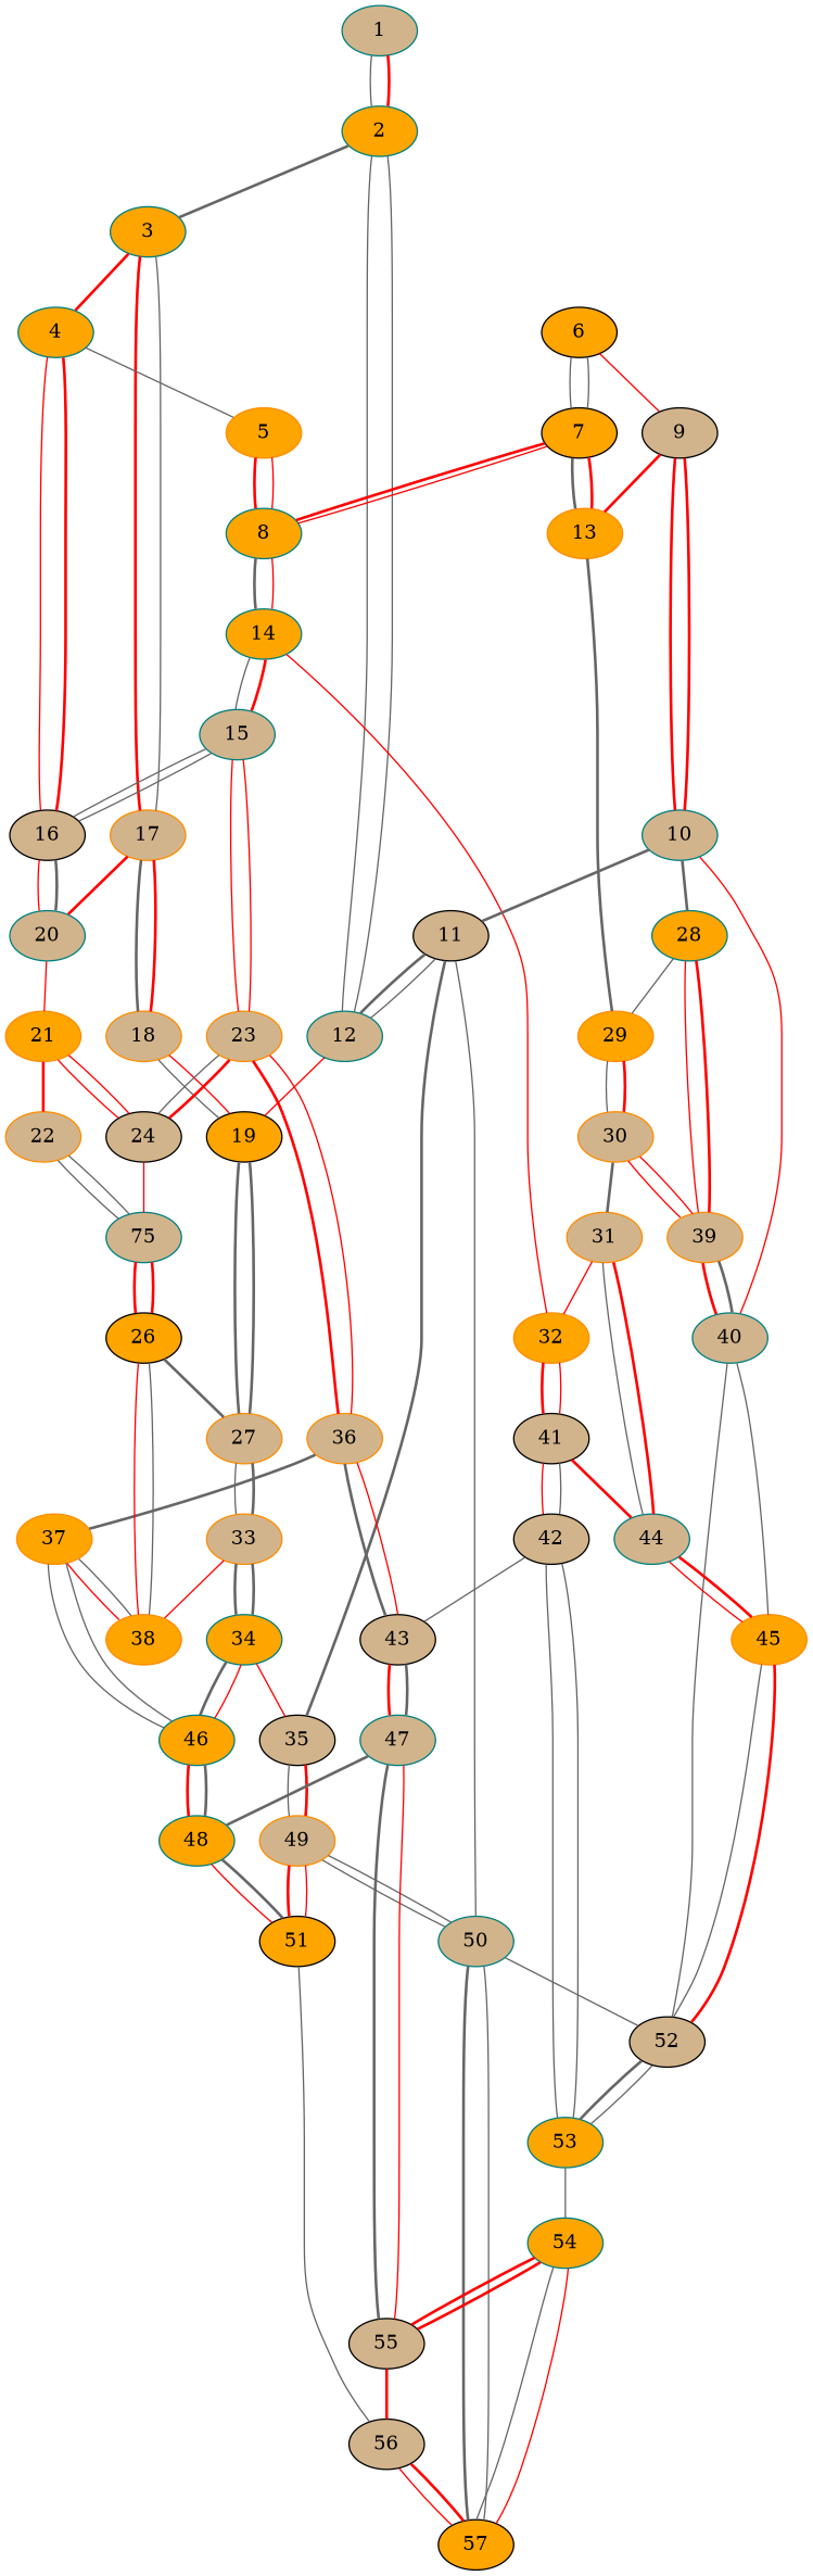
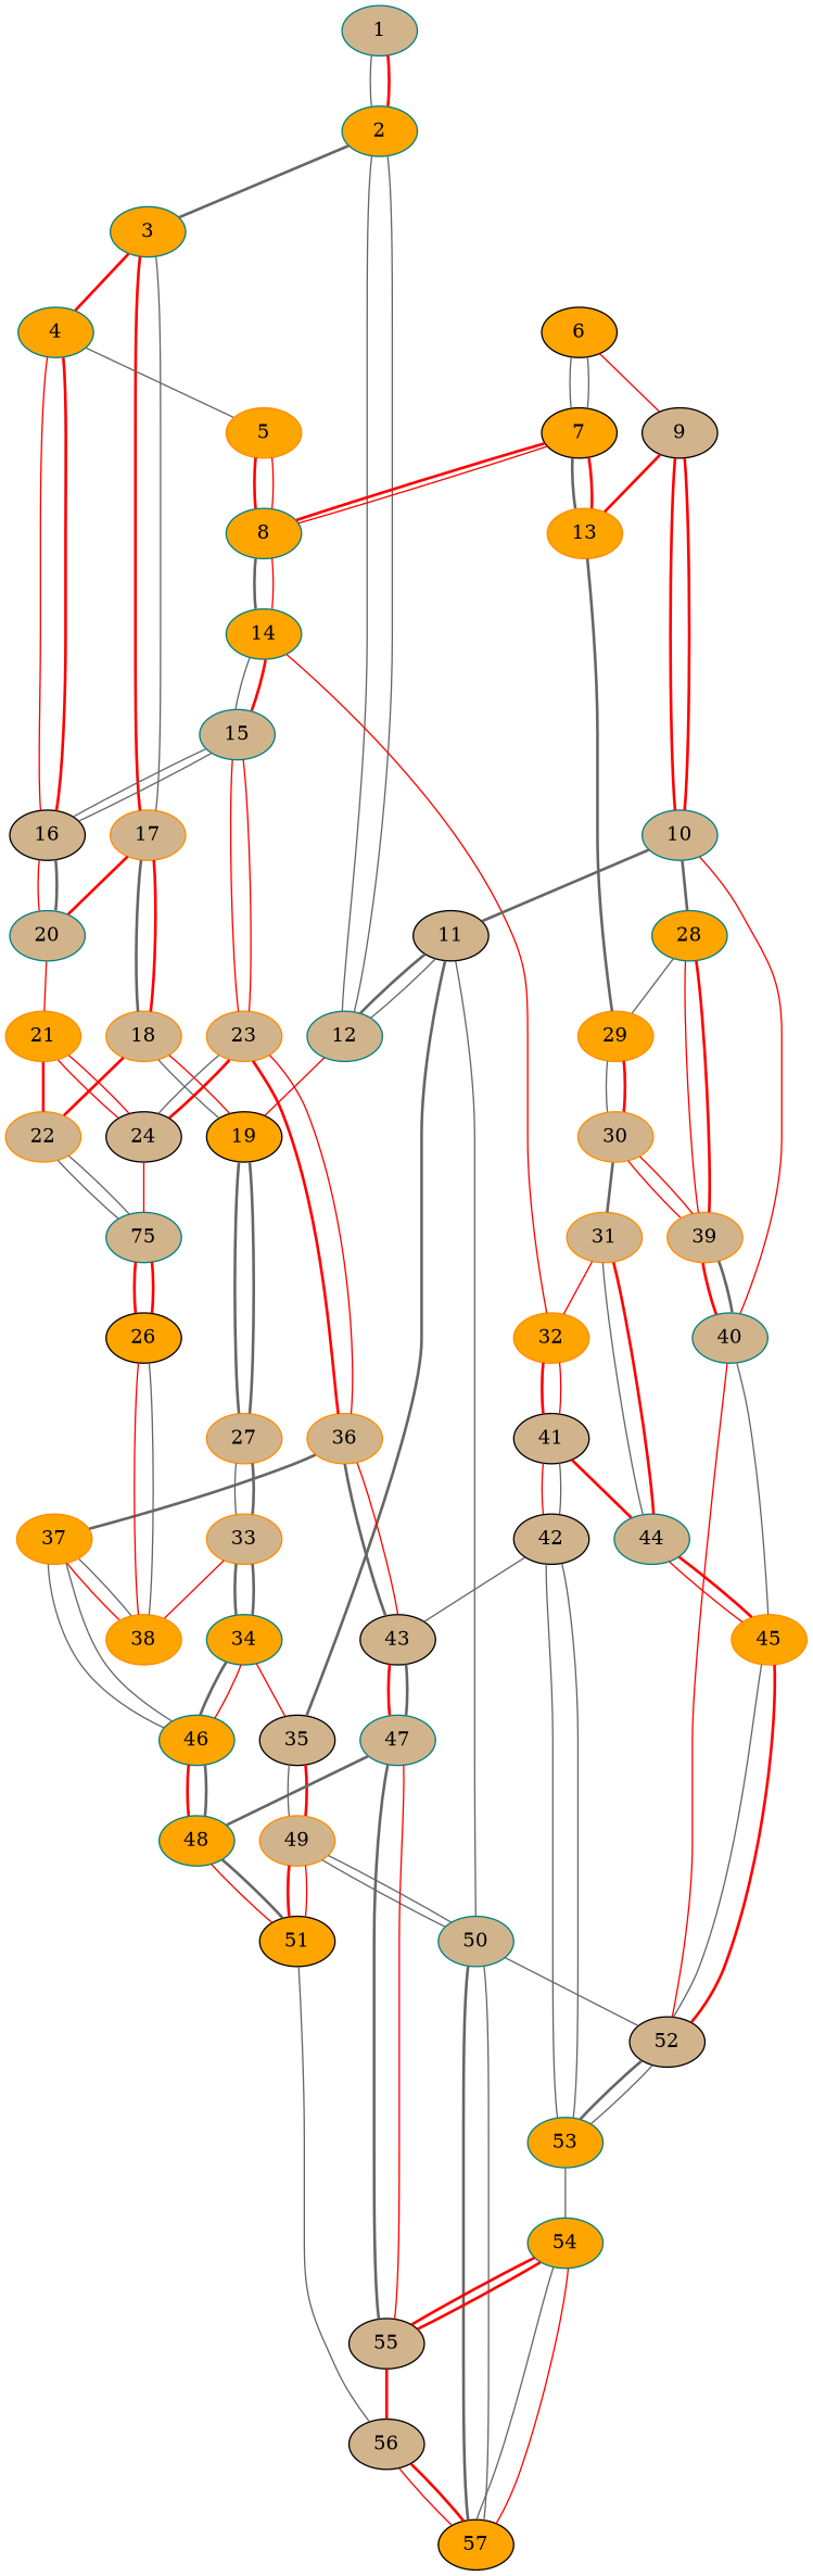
  graph {
    node [color=teal fillcolor=tan style=filled]
    edge [color=red style=solid]
    2 [fillcolor=orange]
    1
    3 [fillcolor=orange]
    12
    6 [color=black fillcolor=orange]
    7 [color=black fillcolor=orange]
    9 [color=black]
    4 [fillcolor=orange]
    17 [color=darkorange]
    19 [color=black fillcolor=orange]
    5 [color=darkorange fillcolor=orange]
    16 [color=black]
    20
    18 [color=darkorange]
    8 [fillcolor=orange]
    14 [fillcolor=orange]
    13 [color=darkorange fillcolor=orange]
    10
    29 [color=darkorange fillcolor=orange]
    15
    32 [color=darkorange fillcolor=orange]
    11 [color=black]
    28 [fillcolor=orange]
    40
    35 [color=black]
    50
    39 [color=darkorange]
    45 [color=darkorange fillcolor=orange]
    52 [color=black]
    49 [color=darkorange]
    57 [color=black fillcolor=orange]
    27 [color=darkorange]
    30 [color=darkorange]
    23 [color=darkorange]
    41 [color=black]
    24 [color=black]
    36 [color=darkorange]
    21 [color=darkorange fillcolor=orange]
    22 [color=darkorange]
    n40 [label=75]
    33 [color=darkorange]
    26 [color=black fillcolor=orange]
    37 [color=darkorange fillcolor=orange]
    43 [color=black]
    38 [color=darkorange fillcolor=orange]
    34 [fillcolor=orange]
    31 [color=darkorange]
    44
    42 [color=black]
    46 [fillcolor=orange]
    48 [fillcolor=orange]
    51 [color=black fillcolor=orange]
    47
    53 [fillcolor=orange]
    54 [fillcolor=orange]
    55 [color=black]
    56 [color=black]
    2 -- 3 [color=gray40 style=bold]
    2 -- 12 [color=gray40]
    2 -- 12 [color=gray40]
    1 -- 2 [color=gray40]
    1 -- 2 [style=bold]
    3 -- 4 [style=bold]
    3 -- 17 [style=bold]
    3 -- 17 [color=gray40]
    12 -- 19
    6 -- 7 [color=gray40]
    6 -- 7 [color=gray40]
    6 -- 9
    7 -- 8 [style=bold]
    7 -- 8
    7 -- 13 [color=gray40 style=bold]
    7 -- 13 [style=bold]
    9 -- 13 [style=bold]
    9 -- 10 [style=bold]
    9 -- 10 [style=bold]
    4 -- 5 [color=gray40]
    4 -- 16
    4 -- 16 [style=bold]
    17 -- 20 [style=bold]
    17 -- 18 [color=gray40 style=bold]
    17 -- 18 [style=bold]
    19 -- 27 [color=gray40 style=bold]
    19 -- 27 [color=gray40 style=bold]
    5 -- 8 [style=bold]
    5 -- 8
    16 -- 20
    16 -- 20 [color=gray40 style=bold]
    20 -- 21
    18 -- 19 [color=gray40]
    18 -- 19
+   18 -- 22 [style=bold]
    8 -- 14 [color=gray40 style=bold]
    8 -- 14
    14 -- 15 [color=gray40]
    14 -- 15 [style=bold]
    14 -- 32
    13 -- 29 [color=gray40 style=bold]
    10 -- 11 [color=gray40 style=bold]
    10 -- 28 [color=gray40 style=bold]
    10 -- 40
    29 -- 30 [color=gray40]
    29 -- 30 [style=bold]
    15 -- 16 [color=gray40]
    15 -- 16 [color=gray40]
    15 -- 23
    15 -- 23
    32 -- 41 [style=bold]
    32 -- 41
    11 -- 12 [color=gray40 style=bold]
    11 -- 12 [color=gray40]
    11 -- 35 [color=gray40 style=bold]
    11 -- 50 [color=gray40]
    28 -- 29 [color=gray40]
    28 -- 39
    28 -- 39 [style=bold]
    40 -- 45 [color=gray40]
-   40 -- 52 [color=gray40]
+   40 -- 52
    35 -- 49 [color=gray40]
    35 -- 49 [style=bold]
    50 -- 52 [color=gray40]
    50 -- 57 [color=gray40 style=bold]
    50 -- 57 [color=gray40]
    39 -- 40 [style=bold]
    39 -- 40 [color=gray40 style=bold]
    45 -- 52 [color=gray40]
    45 -- 52 [style=bold]
    52 -- 53 [color=gray40 style=bold]
    52 -- 53 [color=gray40]
    49 -- 50 [color=gray40]
    49 -- 50 [color=gray40]
    49 -- 51 [style=bold]
    49 -- 51
    27 -- 33 [color=gray40]
    27 -- 33 [color=gray40 style=bold]
    30 -- 39
    30 -- 39
    30 -- 31 [color=gray40 style=bold]
    23 -- 24 [color=gray40]
    23 -- 24 [style=bold]
    23 -- 36 [style=bold]
    23 -- 36
    41 -- 44 [style=bold]
    41 -- 42
    41 -- 42 [color=gray40]
    24 -- n40
    36 -- 37 [color=gray40 style=bold]
    36 -- 43 [color=gray40 style=bold]
    36 -- 43
    21 -- 24
    21 -- 24
    21 -- 22 [style=bold]
    22 -- n40 [color=gray40]
    22 -- n40 [color=gray40]
    n40 -- 26 [style=bold]
    n40 -- 26 [style=bold]
    33 -- 38
    33 -- 34 [color=gray40 style=bold]
    33 -- 34 [color=gray40 style=bold]
-   26 -- 27 [color=gray40 style=bold]
    26 -- 38
    26 -- 38 [color=gray40]
    37 -- 38
    37 -- 38 [color=gray40]
    37 -- 46 [color=gray40]
    37 -- 46 [color=gray40]
    43 -- 47 [style=bold]
    43 -- 47 [color=gray40 style=bold]
    34 -- 35
    34 -- 46 [color=gray40 style=bold]
    34 -- 46
    31 -- 32
    31 -- 44 [color=gray40]
    31 -- 44 [style=bold]
    44 -- 45
    44 -- 45 [style=bold]
    42 -- 43 [color=gray40]
    42 -- 53 [color=gray40]
    42 -- 53 [color=gray40]
    46 -- 48 [style=bold]
    46 -- 48 [color=gray40 style=bold]
    48 -- 51
    48 -- 51 [color=gray40 style=bold]
    51 -- 56 [color=gray40]
    47 -- 48 [color=gray40 style=bold]
    47 -- 55 [color=gray40 style=bold]
    47 -- 55
    53 -- 54 [color=gray40]
    54 -- 57 [color=gray40]
    54 -- 57
    54 -- 55 [style=bold]
    54 -- 55 [style=bold]
    55 -- 56 [style=bold]
    56 -- 57
    56 -- 57 [style=bold]
  }
